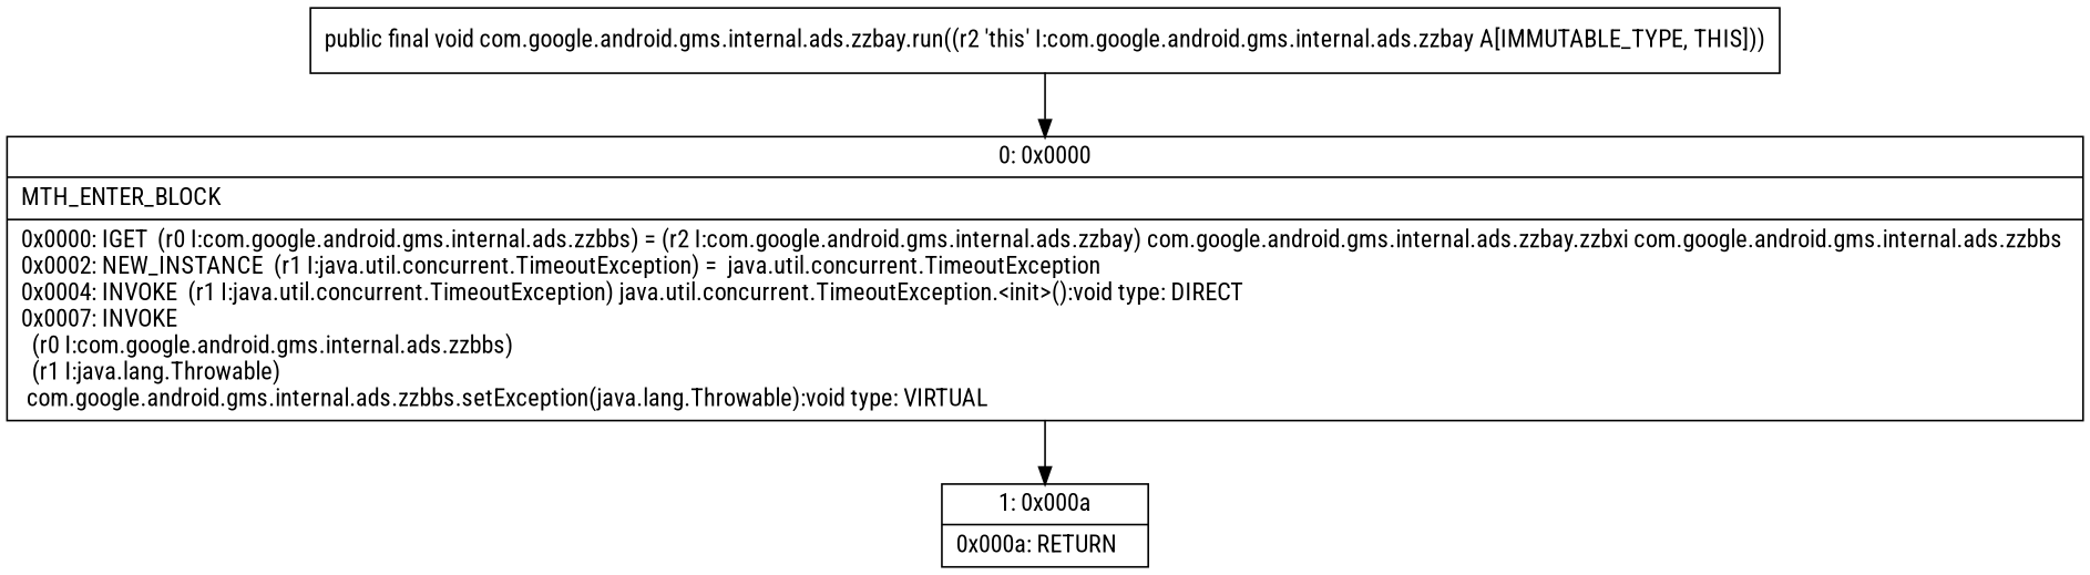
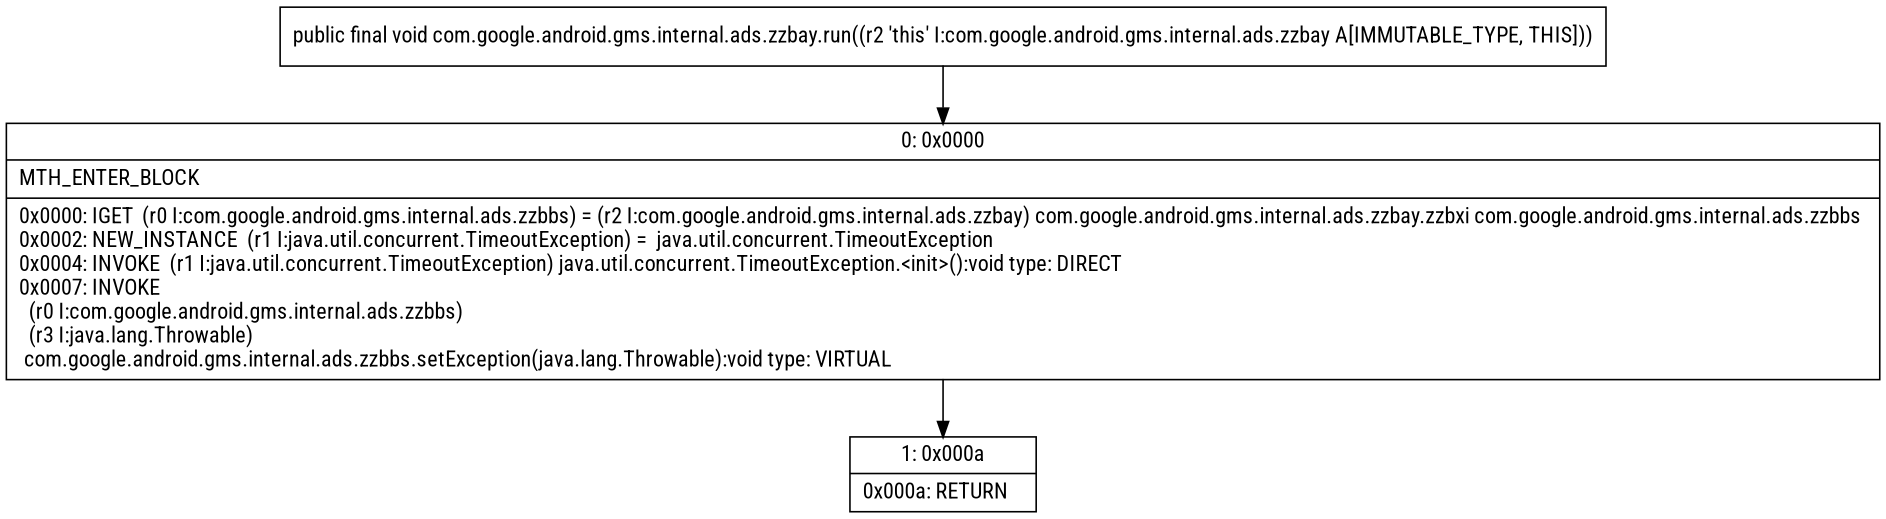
  digraph {
    fontname="Roboto Condensed"
    node [shape=record fontname="Roboto Condensed"]
    edge [fontname="Roboto Condensed"]
-   n1 [label="{0\:\ 0x0000|MTH_ENTER_BLOCK\l|0x0000: IGET  (r0 I:com.google.android.gms.internal.ads.zzbbs) = (r2 I:com.google.android.gms.internal.ads.zzbay) com.google.android.gms.internal.ads.zzbay.zzbxi com.google.android.gms.internal.ads.zzbbs \l0x0002: NEW_INSTANCE  (r1 I:java.util.concurrent.TimeoutException) =  java.util.concurrent.TimeoutException \l0x0004: INVOKE  (r1 I:java.util.concurrent.TimeoutException) java.util.concurrent.TimeoutException.\<init\>():void type: DIRECT \l0x0007: INVOKE  \l  (r0 I:com.google.android.gms.internal.ads.zzbbs)\l  (r1 I:java.lang.Throwable)\l com.google.android.gms.internal.ads.zzbbs.setException(java.lang.Throwable):void type: VIRTUAL \l}"]
+   n1 [label="{0\:\ 0x0000|MTH_ENTER_BLOCK\l|0x0000: IGET  (r0 I:com.google.android.gms.internal.ads.zzbbs) = (r2 I:com.google.android.gms.internal.ads.zzbay) com.google.android.gms.internal.ads.zzbay.zzbxi com.google.android.gms.internal.ads.zzbbs \l0x0002: NEW_INSTANCE  (r1 I:java.util.concurrent.TimeoutException) =  java.util.concurrent.TimeoutException \l0x0004: INVOKE  (r1 I:java.util.concurrent.TimeoutException) java.util.concurrent.TimeoutException.\<init\>():void type: DIRECT \l0x0007: INVOKE  \l  (r0 I:com.google.android.gms.internal.ads.zzbbs)\l  (r3 I:java.lang.Throwable)\l com.google.android.gms.internal.ads.zzbbs.setException(java.lang.Throwable):void type: VIRTUAL \l}"]
    n2 [label="{1\:\ 0x000a|0x000a: RETURN   \l}"]
    n3 [label="{public final void com.google.android.gms.internal.ads.zzbay.run((r2 'this' I:com.google.android.gms.internal.ads.zzbay A[IMMUTABLE_TYPE, THIS])) }"]
    n1 -> n2
    n3 -> n1
  }
